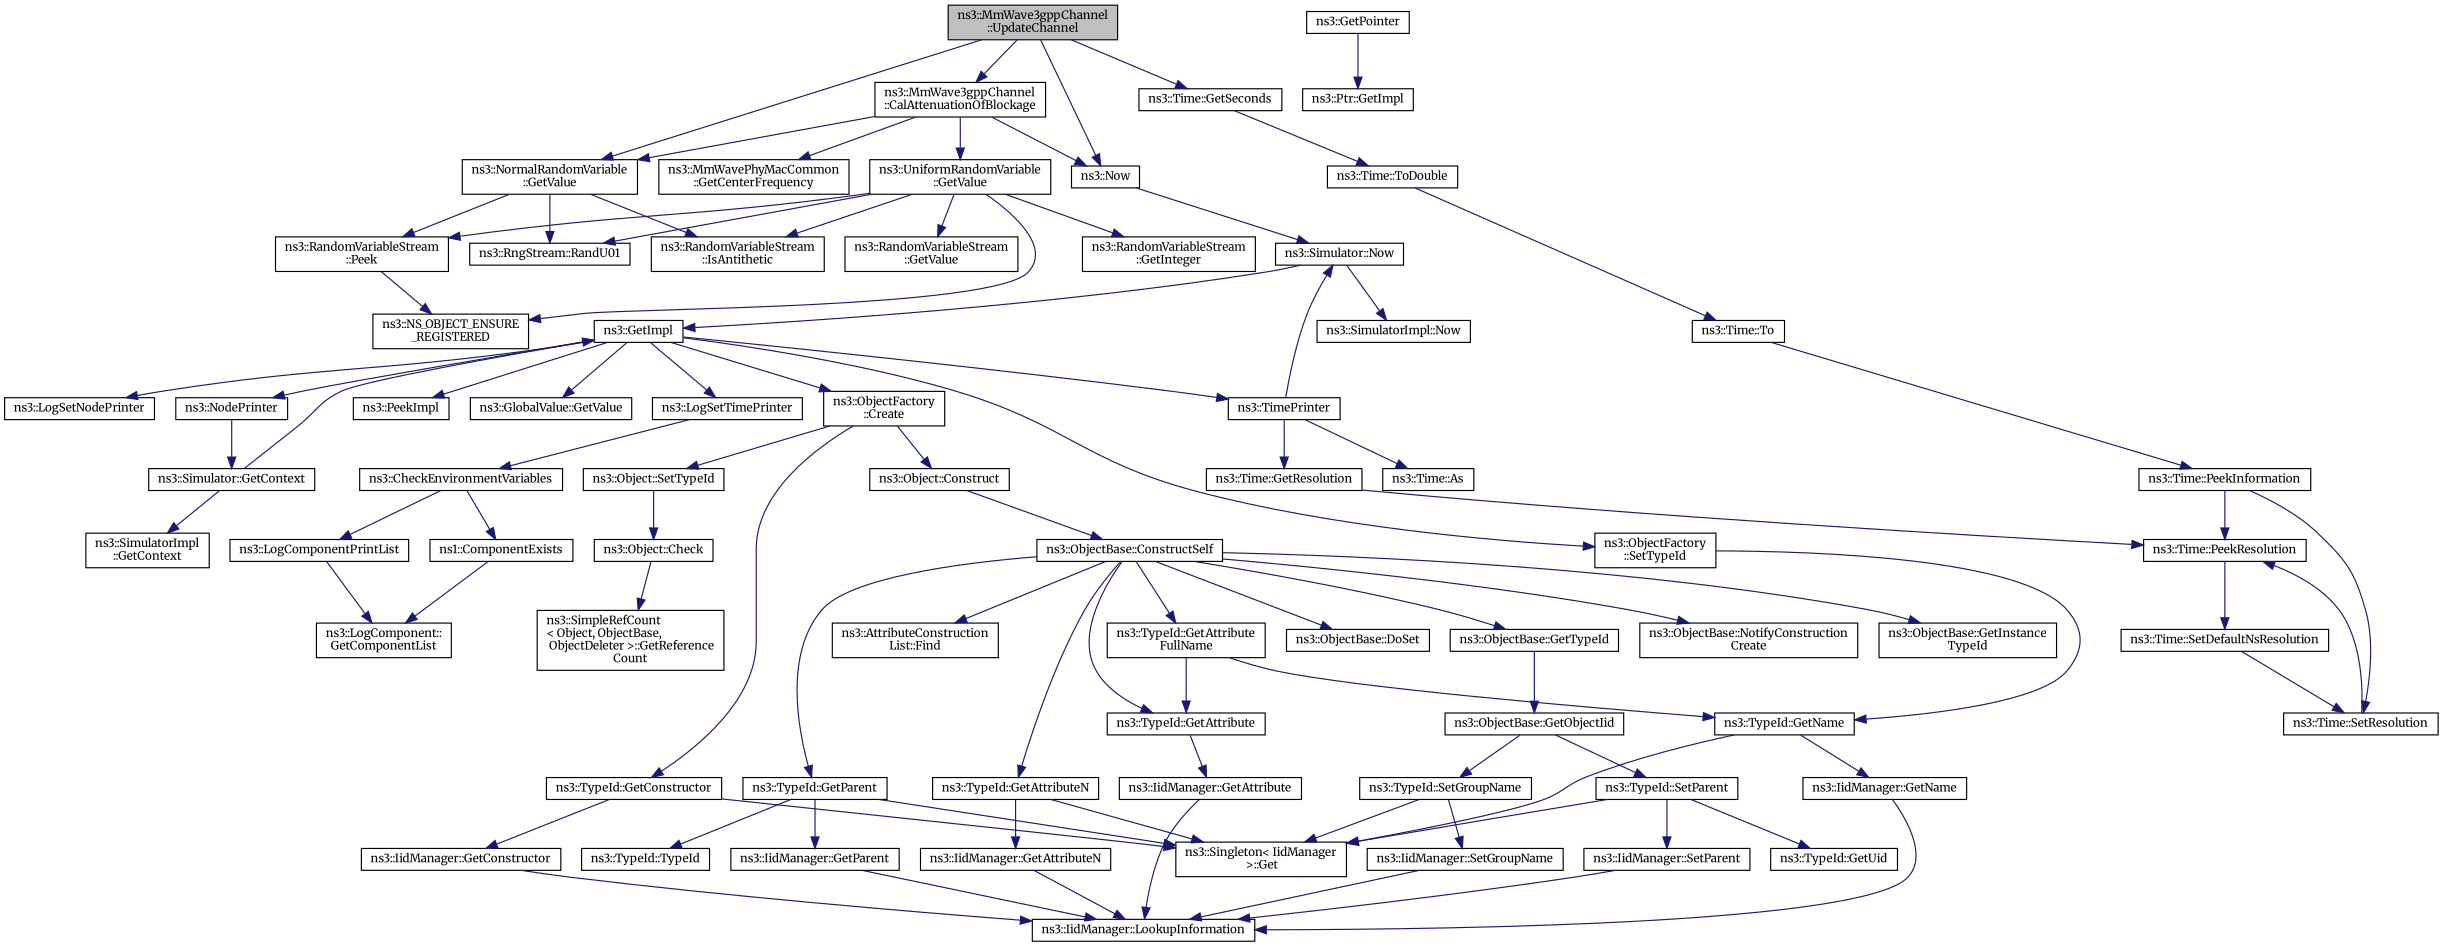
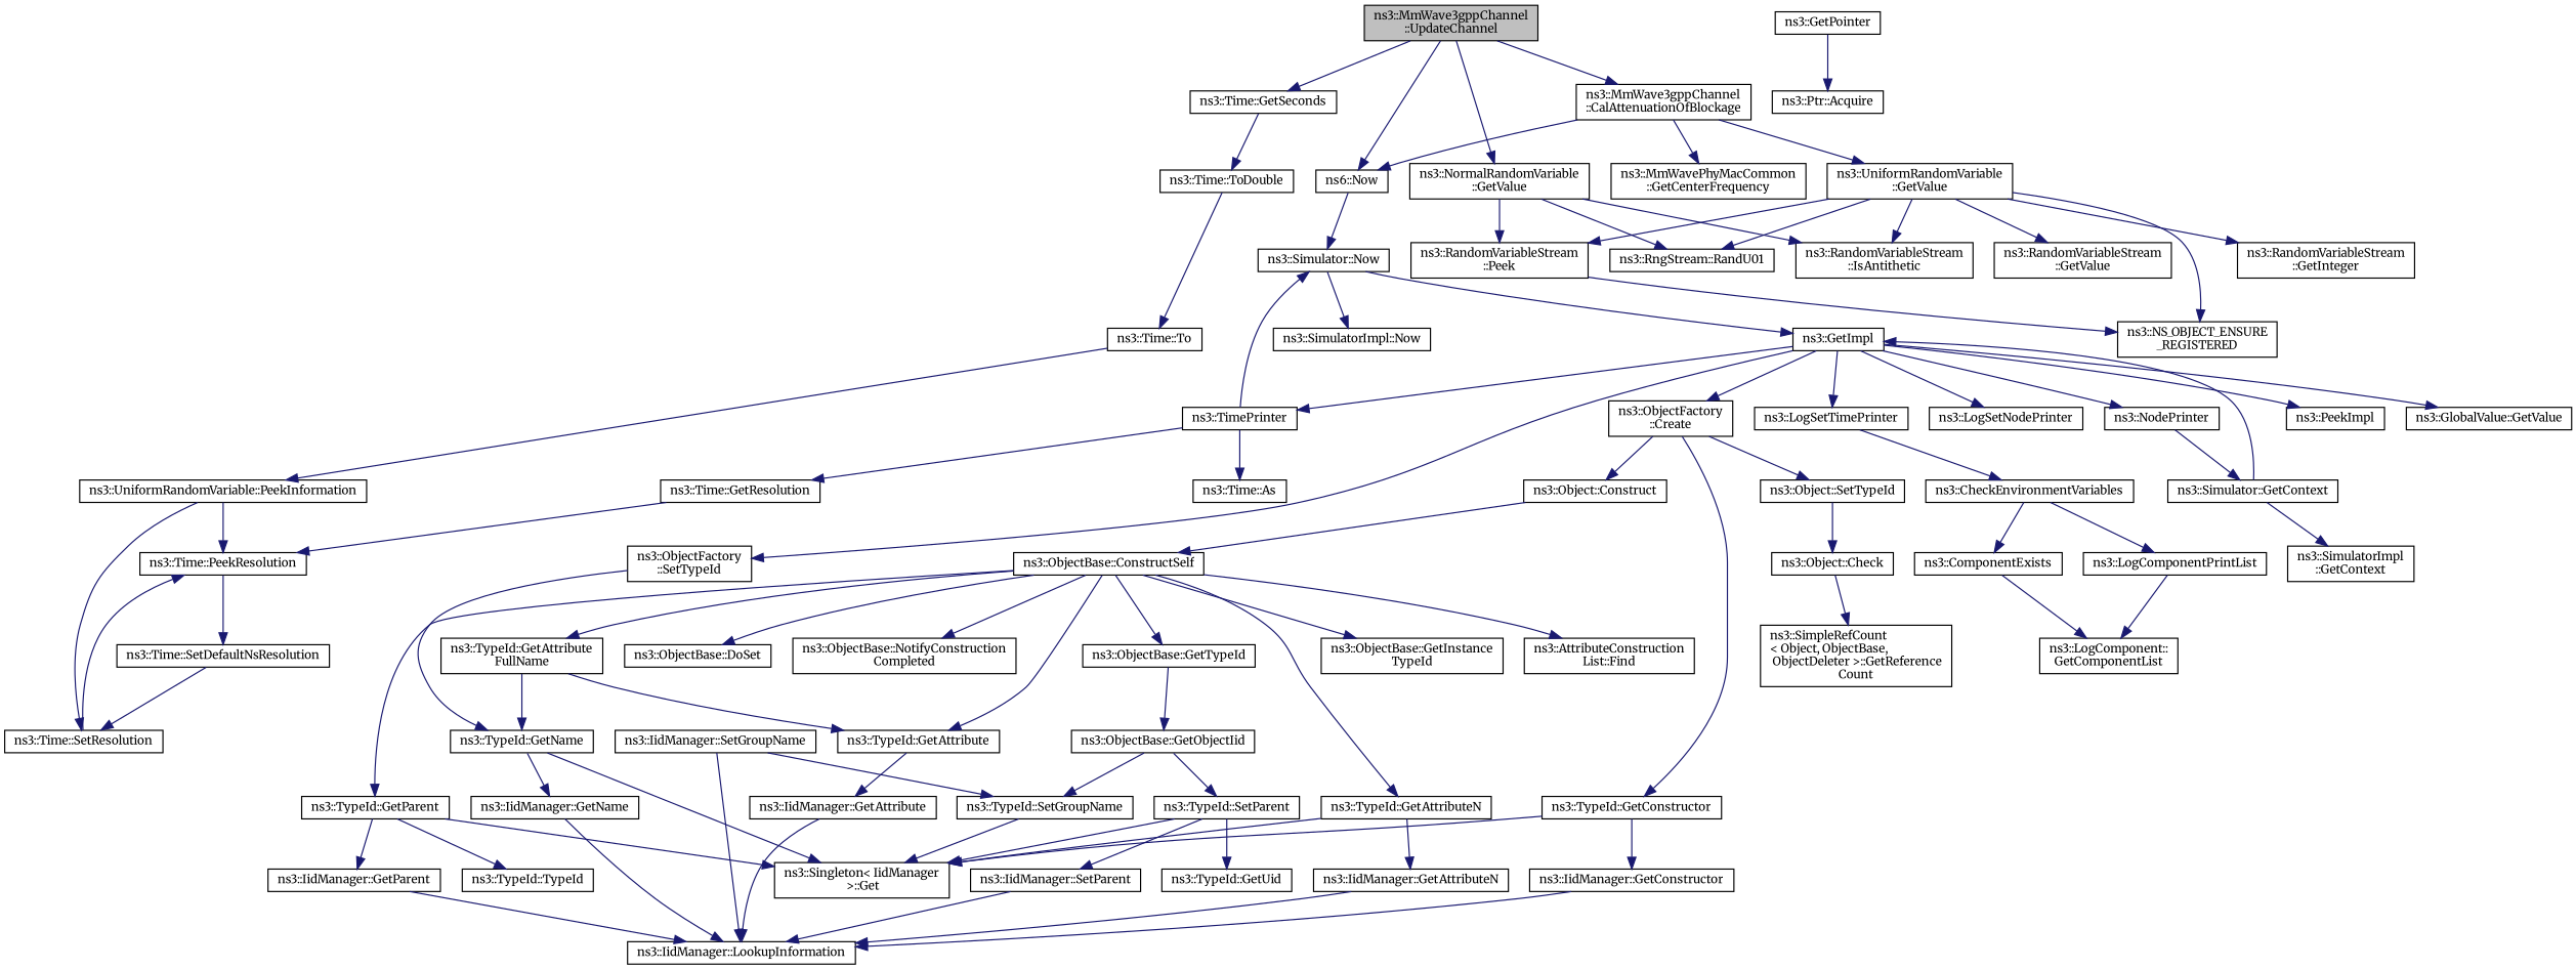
  digraph {
    fontname=Merriweather
    rankdir=TB
    node [color=black fillcolor=white fontname=Merriweather fontsize=10 shape=record style=filled]
    edge [color=midnightblue fontname=Merriweather fontsize=10 labelfontname=Helvetica labelfontsize=10 style=solid]
    n1 [fillcolor=grey75 fontcolor=black height=0.2 label="ns3::MmWave3gppChannel\l::UpdateChannel" width=0.4]
    n2 [height=0.2 label="ns3::Time::GetSeconds" width=0.4]
    n3 [height=0.2 label="ns3::NormalRandomVariable\l::GetValue" width=0.4]
-   n4 [height=0.2 label="ns3::Now" width=0.4]
+   n4 [height=0.2 label="ns6::Now" width=0.4]
    n5 [height=0.2 label="ns3::MmWave3gppChannel\l::CalAttenuationOfBlockage" width=0.4]
    n6 [height=0.2 label="ns3::Time::ToDouble" width=0.4]
    n7 [height=0.2 label="ns3::RandomVariableStream\l::Peek" width=0.4]
    n8 [height=0.2 label="ns3::RngStream::RandU01" width=0.4]
    n9 [height=0.2 label="ns3::RandomVariableStream\l::IsAntithetic" width=0.4]
    n10 [height=0.2 label="ns3::Simulator::Now" width=0.4]
    n11 [height=0.2 label="ns3::UniformRandomVariable\l::GetValue" width=0.4]
    n12 [height=0.2 label="ns3::MmWavePhyMacCommon\l::GetCenterFrequency" width=0.4]
    n13 [height=0.2 label="ns3::Time::To" width=0.4]
-   n14 [height=0.2 label="ns3::Time::PeekInformation" width=0.4]
+   n14 [height=0.2 label="ns3::UniformRandomVariable::PeekInformation" width=0.4]
    n15 [height=0.2 label="ns3::Time::PeekResolution" width=0.4]
    n16 [height=0.2 label="ns3::Time::SetResolution" width=0.4]
    n17 [height=0.2 label="ns3::Time::SetDefaultNsResolution" width=0.4]
    n18 [height=0.2 label="ns3::NS_OBJECT_ENSURE\l_REGISTERED" width=0.4]
    n19 [height=0.2 label="ns3::GetImpl" width=0.4]
    n20 [height=0.2 label="ns3::SimulatorImpl::Now" width=0.4]
    n21 [height=0.2 label="ns3::PeekImpl" width=0.4]
    n22 [height=0.2 label="ns3::GlobalValue::GetValue" width=0.4]
    n23 [height=0.2 label="ns3::ObjectFactory\l::SetTypeId" width=0.4]
    n24 [height=0.2 label="ns3::ObjectFactory\l::Create" width=0.4]
    n25 [height=0.2 label="ns3::LogSetTimePrinter" width=0.4]
    n26 [height=0.2 label="ns3::TimePrinter" width=0.4]
    n27 [height=0.2 label="ns3::LogSetNodePrinter" width=0.4]
    n28 [height=0.2 label="ns3::NodePrinter" width=0.4]
    n29 [height=0.2 label="ns3::TypeId::GetName" width=0.4]
    n30 [height=0.2 label="ns3::GetPointer" width=0.4]
-   n31 [height=0.2 label="ns3::Ptr::GetImpl" width=0.4]
+   n31 [height=0.2 label="ns3::Ptr::Acquire" width=0.4]
    n32 [height=0.2 label="ns3::TypeId::GetConstructor" width=0.4]
    n33 [height=0.2 label="ns3::Object::SetTypeId" width=0.4]
    n34 [height=0.2 label="ns3::Object::Construct" width=0.4]
    n35 [height=0.2 label="ns3::CheckEnvironmentVariables" width=0.4]
    n36 [height=0.2 label="ns3::Time::GetResolution" width=0.4]
    n37 [height=0.2 label="ns3::Time::As" width=0.4]
    n38 [height=0.2 label="ns3::Simulator::GetContext" width=0.4]
    n39 [height=0.2 label="ns3::Singleton\< IidManager\l \>::Get" width=0.4]
    n40 [height=0.2 label="ns3::IidManager::GetName" width=0.4]
    n41 [height=0.2 label="ns3::IidManager::LookupInformation" width=0.4]
    n42 [height=0.2 label="ns3::IidManager::GetConstructor" width=0.4]
    n43 [height=0.2 label="ns3::Object::Check" width=0.4]
    n44 [height=0.2 label="ns3::ObjectBase::ConstructSelf" width=0.4]
    n45 [height=0.2 label="ns3::SimpleRefCount\l\< Object, ObjectBase,\l ObjectDeleter \>::GetReference\lCount" width=0.4]
    n46 [height=0.2 label="ns3::ObjectBase::GetInstance\lTypeId" width=0.4]
    n47 [height=0.2 label="ns3::TypeId::GetAttributeN" width=0.4]
    n48 [height=0.2 label="ns3::TypeId::GetAttribute" width=0.4]
    n49 [height=0.2 label="ns3::AttributeConstruction\lList::Find" width=0.4]
    n50 [height=0.2 label="ns3::ObjectBase::DoSet" width=0.4]
    n51 [height=0.2 label="ns3::TypeId::GetAttribute\lFullName" width=0.4]
    n52 [height=0.2 label="ns3::TypeId::GetParent" width=0.4]
    n53 [height=0.2 label="ns3::ObjectBase::GetTypeId" width=0.4]
-   n54 [height=0.2 label="ns3::ObjectBase::NotifyConstruction\lCreate" width=0.4]
+   n54 [height=0.2 label="ns3::ObjectBase::NotifyConstruction\lCompleted" width=0.4]
    n55 [height=0.2 label="ns3::IidManager::GetAttributeN" width=0.4]
    n56 [height=0.2 label="ns3::IidManager::GetAttribute" width=0.4]
    n57 [height=0.2 label="ns3::IidManager::GetParent" width=0.4]
    n58 [height=0.2 label="ns3::TypeId::TypeId" width=0.4]
    n59 [height=0.2 label="ns3::ObjectBase::GetObjectIid" width=0.4]
    n60 [height=0.2 label="ns3::TypeId::SetParent" width=0.4]
    n61 [height=0.2 label="ns3::TypeId::SetGroupName" width=0.4]
    n62 [height=0.2 label="ns3::TypeId::GetUid" width=0.4]
    n63 [height=0.2 label="ns3::IidManager::SetParent" width=0.4]
    n64 [height=0.2 label="ns3::IidManager::SetGroupName" width=0.4]
-   n65 [height=0.2 label="ns1::ComponentExists" width=0.4]
+   n65 [height=0.2 label="ns3::ComponentExists" width=0.4]
    n66 [height=0.2 label="ns3::LogComponentPrintList" width=0.4]
    n67 [height=0.2 label="ns3::LogComponent::\lGetComponentList" width=0.4]
    n68 [height=0.2 label="ns3::SimulatorImpl\l::GetContext" width=0.4]
    n69 [height=0.2 label="ns3::RandomVariableStream\l::GetInteger" width=0.4]
    n70 [height=0.2 label="ns3::RandomVariableStream\l::GetValue" width=0.4]
    n1 -> n2
    n1 -> n3
    n1 -> n4
    n1 -> n5
    n2 -> n6
    n3 -> n7
    n3 -> n8
    n3 -> n9
    n4 -> n10
-   n5 -> n3
    n5 -> n4
    n5 -> n11
    n5 -> n12
    n6 -> n13
    n7 -> n18
    n10 -> n19
    n10 -> n20
    n11 -> n7
    n11 -> n8
    n11 -> n9
    n11 -> n18
    n11 -> n69
    n11 -> n70
    n13 -> n14
    n14 -> n15
    n14 -> n16
    n15 -> n17
    n16 -> n15
    n17 -> n16
    n19 -> n21
    n19 -> n22
    n19 -> n23
    n19 -> n24
    n19 -> n25
    n19 -> n26
    n19 -> n27
    n19 -> n28
    n23 -> n29
    n24 -> n32
    n24 -> n33
    n24 -> n34
    n25 -> n35
    n26 -> n10
    n26 -> n36
    n26 -> n37
    n28 -> n38
    n29 -> n39
    n29 -> n40
    n30 -> n31
    n32 -> n39
    n32 -> n42
    n33 -> n43
    n34 -> n44
    n35 -> n65
    n35 -> n66
    n36 -> n15
    n38 -> n19
    n38 -> n68
    n40 -> n41
    n42 -> n41
    n43 -> n45
    n44 -> n46
    n44 -> n47
    n44 -> n48
    n44 -> n49
    n44 -> n50
    n44 -> n51
    n44 -> n52
    n44 -> n53
    n44 -> n54
    n47 -> n39
    n47 -> n55
    n48 -> n56
    n51 -> n29
    n51 -> n48
    n52 -> n39
    n52 -> n57
    n52 -> n58
    n53 -> n59
    n55 -> n41
    n56 -> n41
    n57 -> n41
    n59 -> n60
    n59 -> n61
    n60 -> n39
    n60 -> n62
    n60 -> n63
    n61 -> n39
-   n61 -> n64
+   n64 -> n61
    n63 -> n41
    n64 -> n41
    n65 -> n67
    n66 -> n67
  }
